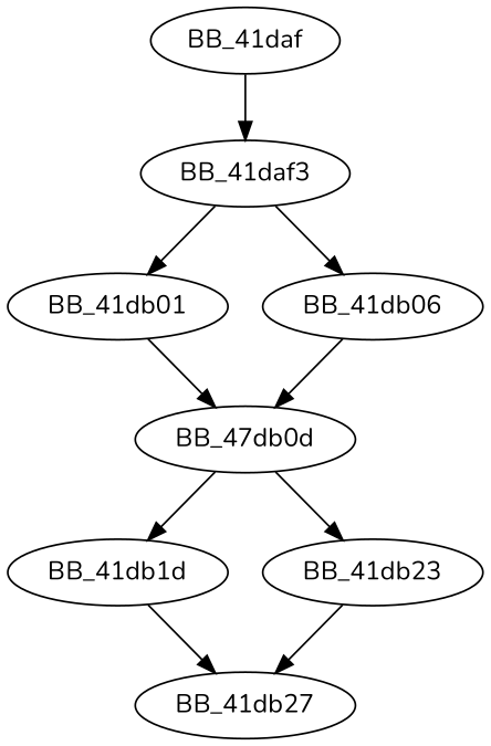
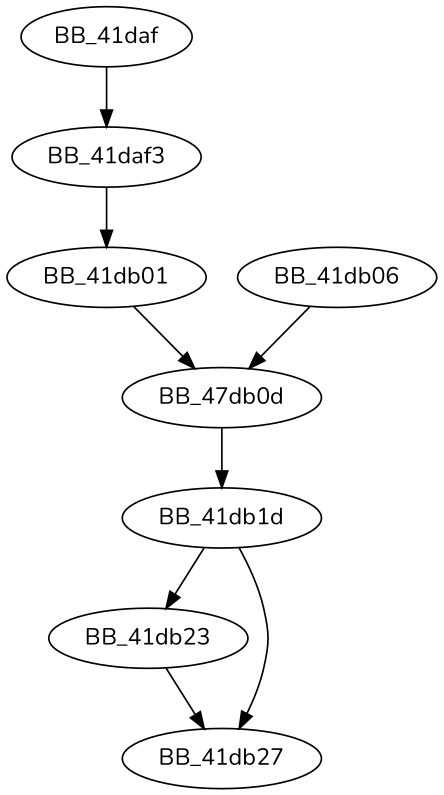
  digraph {
    fontname=Nunito
    node [fontname=Nunito]
    edge [fontname=Nunito]
    n1 [label=BB_41daf]
    BB_41daf3
    BB_41db01
    BB_41db06
    n5 [label=BB_47db0d]
    BB_41db1d
    BB_41db23
    BB_41db27
    n1 -> BB_41daf3
    BB_41daf3 -> BB_41db01
-   BB_41daf3 -> BB_41db06
    BB_41db01 -> n5
    BB_41db06 -> n5
    n5 -> BB_41db1d
-   n5 -> BB_41db23
+   BB_41db1d -> BB_41db23
    BB_41db1d -> BB_41db27
    BB_41db23 -> BB_41db27
  }
